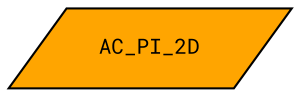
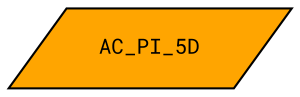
  digraph {
    rankdir=LR
    fontname="Roboto Mono"
-   n1 [color=black fillcolor=orange fontname="Roboto Mono" fontsize=10 height=0.2 label=AC_PI_2D shape=parallelogram style=filled width=0.4]
+   n1 [color=black fillcolor=orange fontname="Roboto Mono" fontsize=10 height=0.2 label=AC_PI_5D shape=parallelogram style=filled width=0.4]
  }
